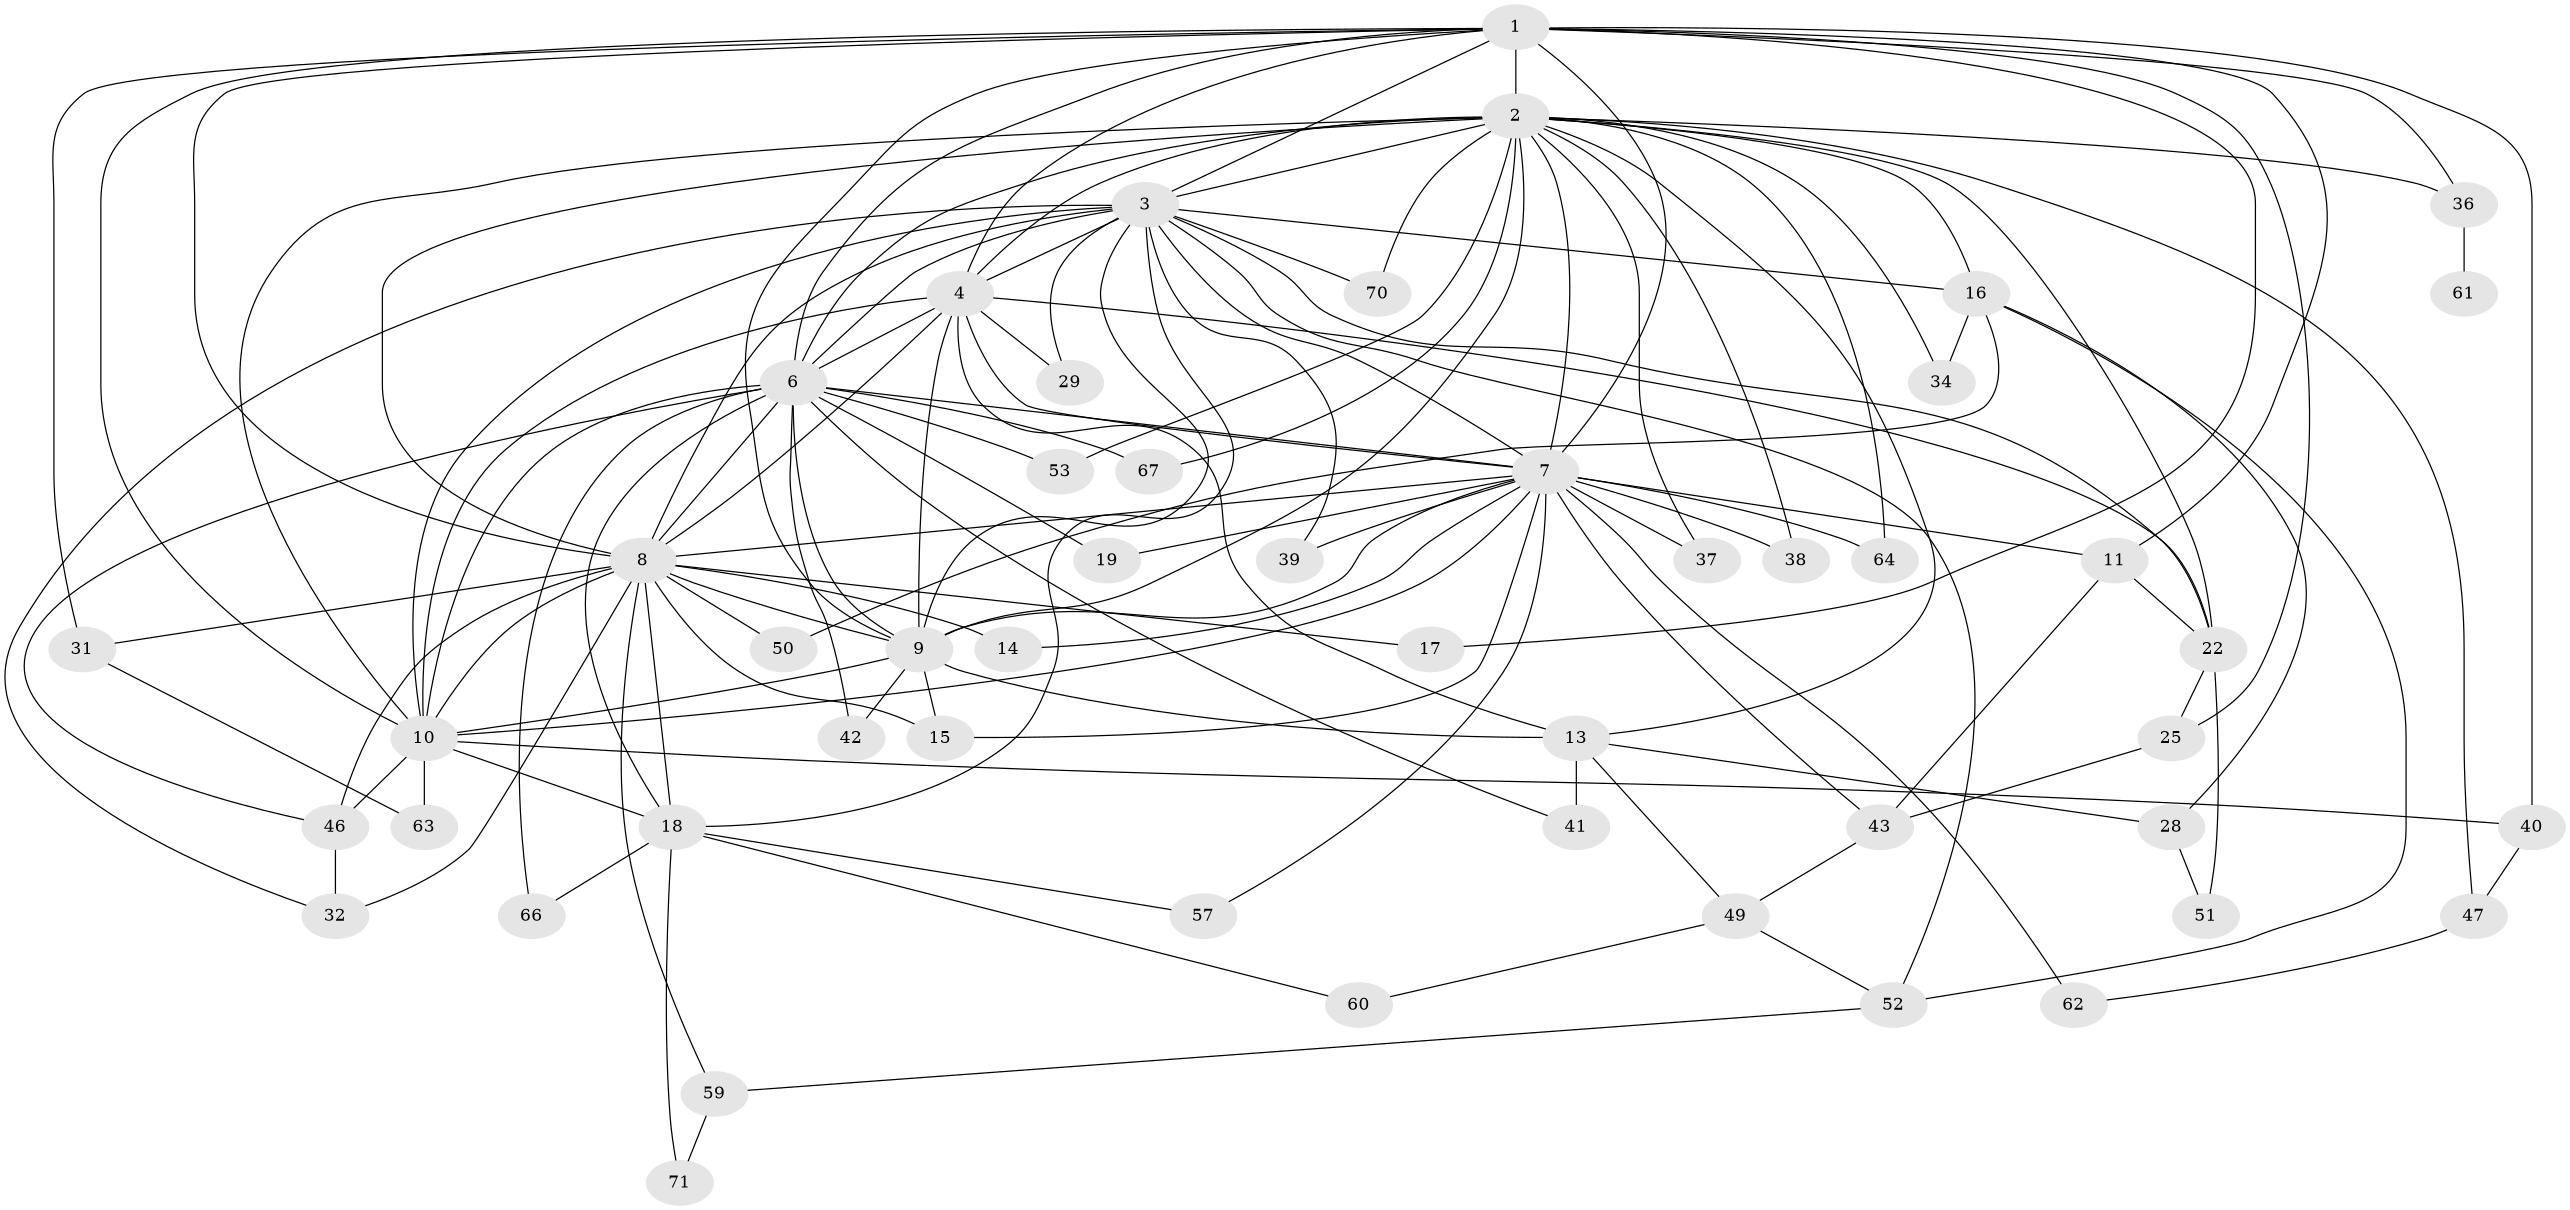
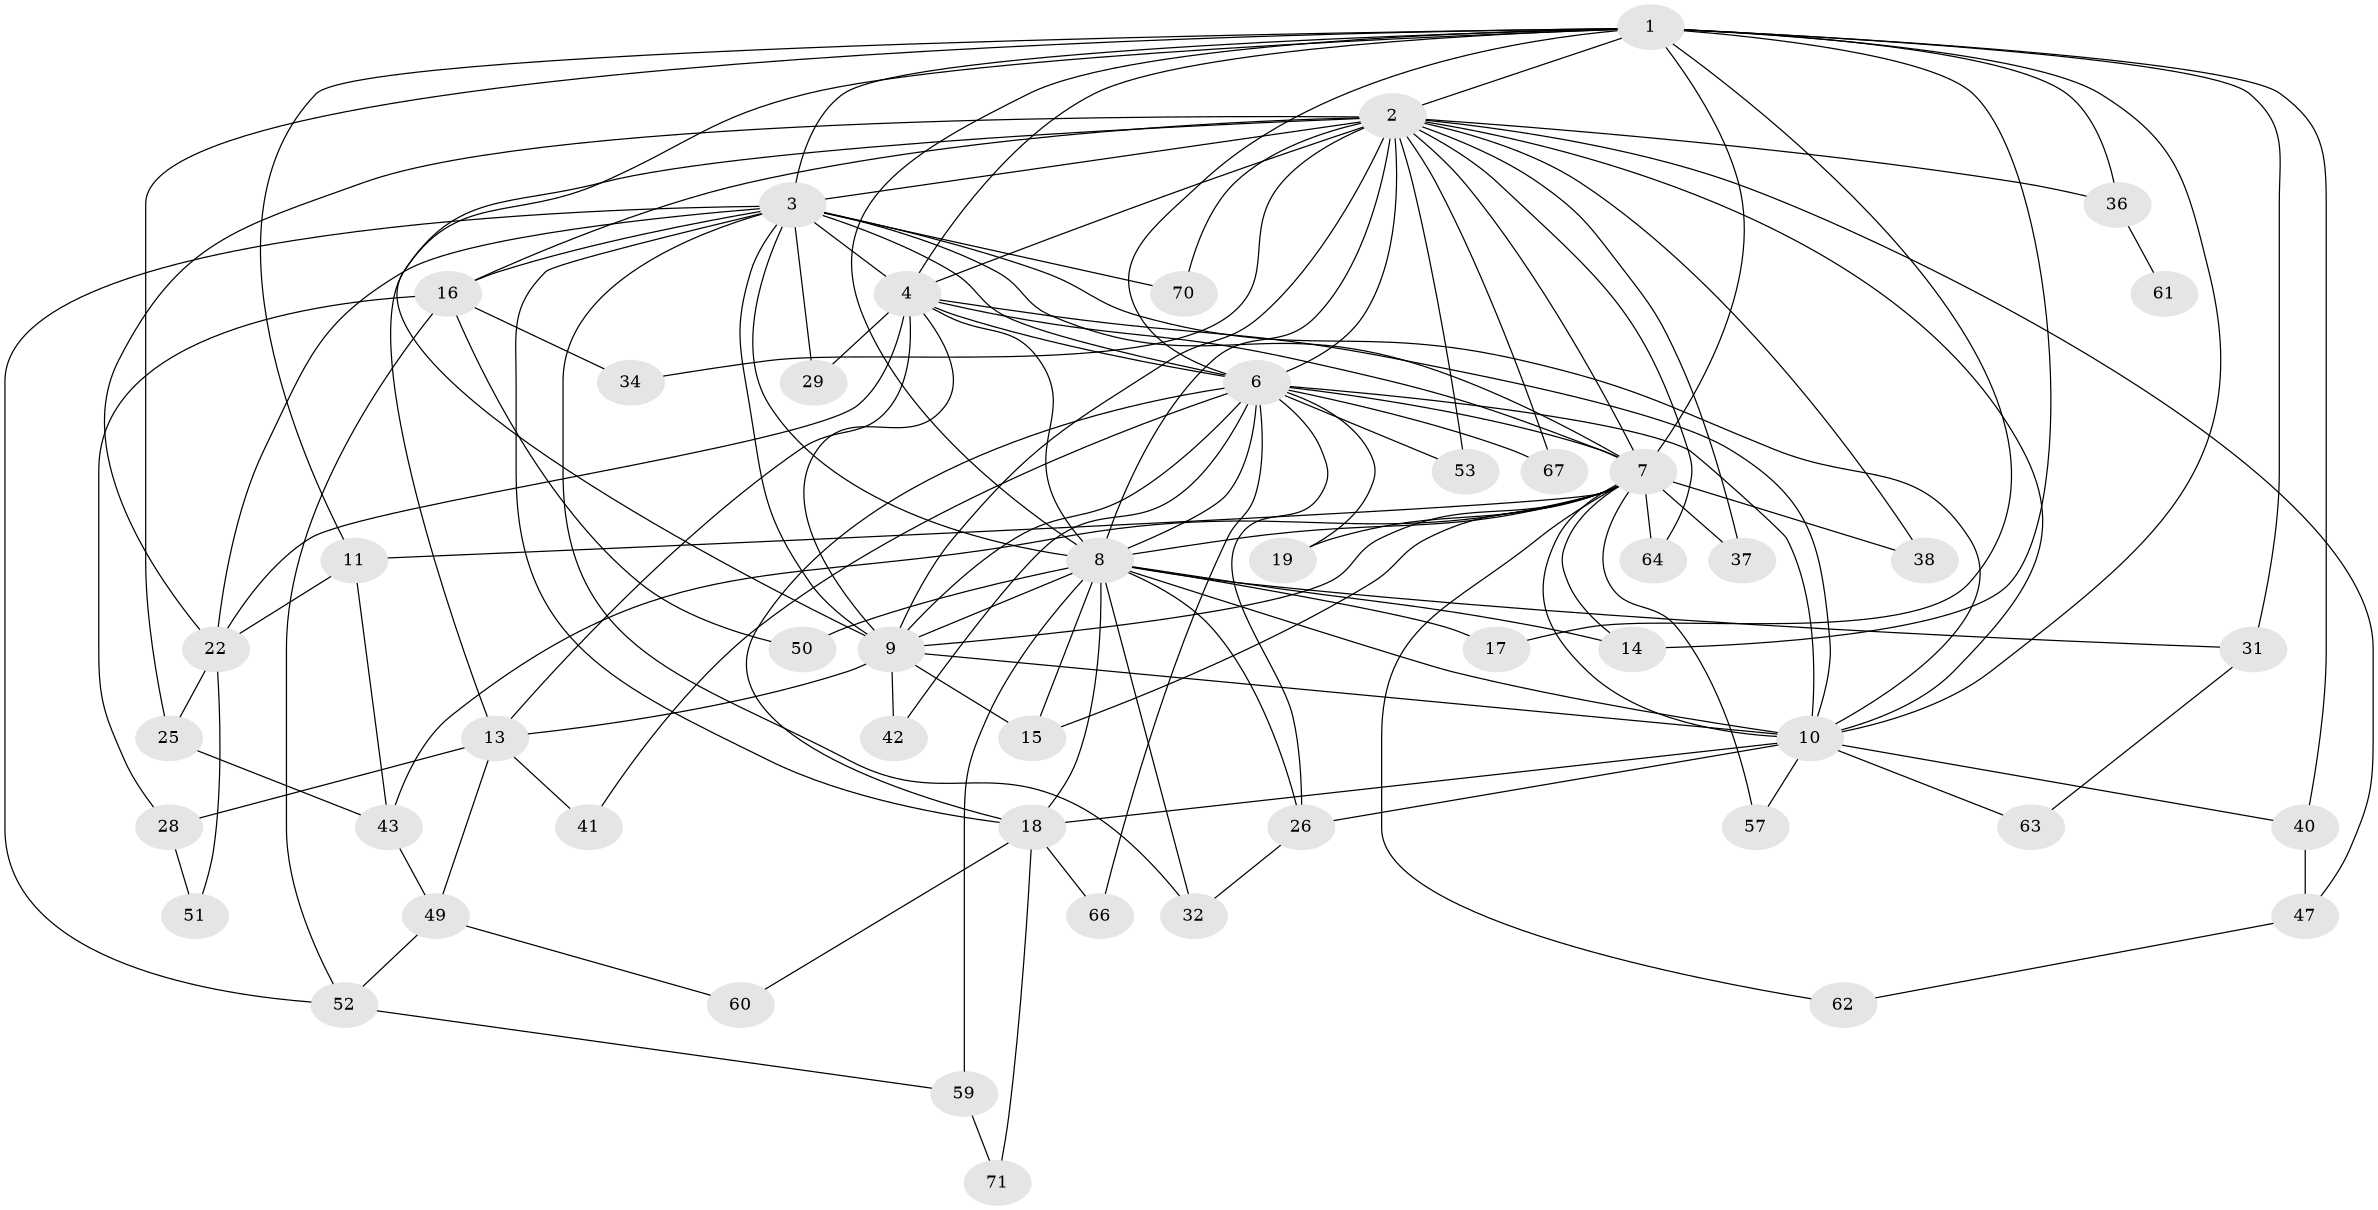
  graph {
    node [color=gray90 style=filled]
    1 [super="+33"]
    2 [super="+5"]
    3 [super="+46"]
    4
    6 [super="+30"]
    7 [super="+12"]
    8 [super="+44"]
    9 [super="+35"]
    10 [super="+69"]
    11 [super="+68"]
    14 [super="+21"]
    17
    25
    31 [super="+55"]
    36
    40 [super="+65"]
    13 [super="+23"]
    16
    22 [super="+24"]
    34
    37
    38
    47
    53
    64
    67
    70
    18 [super="+27"]
    29
    32 [super="+45"]
-   39
    52 [super="+58"]
    19
-   26 [super="+54" label=46]
+   26 [super="+54"]
    41
    42
    66
    15 [super="+20"]
    43 [super="+48"]
    57
    62
    50
    59
    63
    61
    28
    49
    51
    60
    71
    1 -- 2 [weight=2]
    1 -- 3
    1 -- 4
    1 -- 6
    1 -- 7 [weight=2]
    1 -- 8
    1 -- 9
    1 -- 10
    1 -- 11
+   1 -- 14
    1 -- 17
    1 -- 25
    1 -- 31
    1 -- 36
    1 -- 40 [weight=2]
    2 -- 3 [weight=2]
    2 -- 4 [weight=2]
    2 -- 6 [weight=2]
    2 -- 7 [weight=2]
    2 -- 8 [weight=3]
    2 -- 9 [weight=2]
    2 -- 10 [weight=2]
    2 -- 36
    2 -- 13
    2 -- 16
    2 -- 22
    2 -- 34
    2 -- 37
    2 -- 38
    2 -- 47
    2 -- 53
    2 -- 64
    2 -- 67
    2 -- 70
    3 -- 4
    3 -- 6 [weight=2]
    3 -- 7
    3 -- 8
    3 -- 9
    3 -- 10
    3 -- 16
    3 -- 22
    3 -- 70
    3 -- 18
    3 -- 29
    3 -- 32
-   3 -- 39
    3 -- 52
    4 -- 6
    4 -- 7
    4 -- 8
    4 -- 9
    4 -- 10
    4 -- 13
    4 -- 22
    4 -- 29
    6 -- 7
    6 -- 8
    6 -- 9 [weight=2]
    6 -- 10
    6 -- 53
    6 -- 67
    6 -- 18
    6 -- 19
    6 -- 26
    6 -- 41
    6 -- 42
    6 -- 66
    7 -- 8
    7 -- 9
    7 -- 10
    7 -- 11
    7 -- 14
    7 -- 37
    7 -- 38
    7 -- 64
-   7 -- 39
    7 -- 19
    7 -- 15
    7 -- 43
    7 -- 57
    7 -- 62
    8 -- 9
    8 -- 10
    8 -- 14
    8 -- 17
    8 -- 31 [weight=2]
    8 -- 18
    8 -- 32
    8 -- 26
    8 -- 15
    8 -- 50
    8 -- 59
    9 -- 10 [weight=2]
    9 -- 13
    9 -- 42
    9 -- 15
    10 -- 40
    10 -- 18
    10 -- 26
-   18 -- 57
+   10 -- 57
    10 -- 63
    11 -- 22
    11 -- 43
    25 -- 43
    31 -- 63
    36 -- 61
    40 -- 47
    13 -- 41
    13 -- 28
    13 -- 49
    16 -- 34
    16 -- 52
    16 -- 50
    16 -- 28
    22 -- 25
    22 -- 51
    47 -- 62
    18 -- 66
    18 -- 60
    18 -- 71
    52 -- 59
    26 -- 32
    43 -- 49
    59 -- 71
    28 -- 51
    49 -- 52
    49 -- 60
  }
